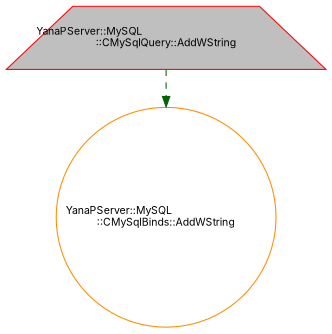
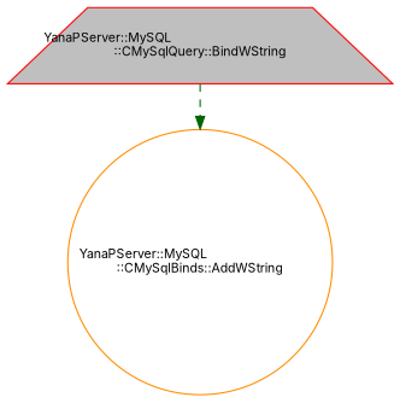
  digraph {
    rankdir=TB
    fontname=Inter
    node [fontname=Inter fontsize=10 style=filled]
-   n1 [color=red fillcolor=grey75 fontcolor=black height=0.2 label="YanaPServer::MySQL\l::CMySqlQuery::AddWString" shape=trapezium width=0.4]
+   n1 [color=red fillcolor=grey75 fontcolor=black height=0.2 label="YanaPServer::MySQL\l::CMySqlQuery::BindWString" shape=trapezium width=0.4]
    n2 [color=darkorange fillcolor=white height=0.2 label="YanaPServer::MySQL\l::CMySqlBinds::AddWString" shape=circle width=0.4]
    n1 -> n2 [color=darkgreen fontname=Inter fontsize=10 labelfontname=Helvetica labelfontsize=10 style=dashed]
  }
